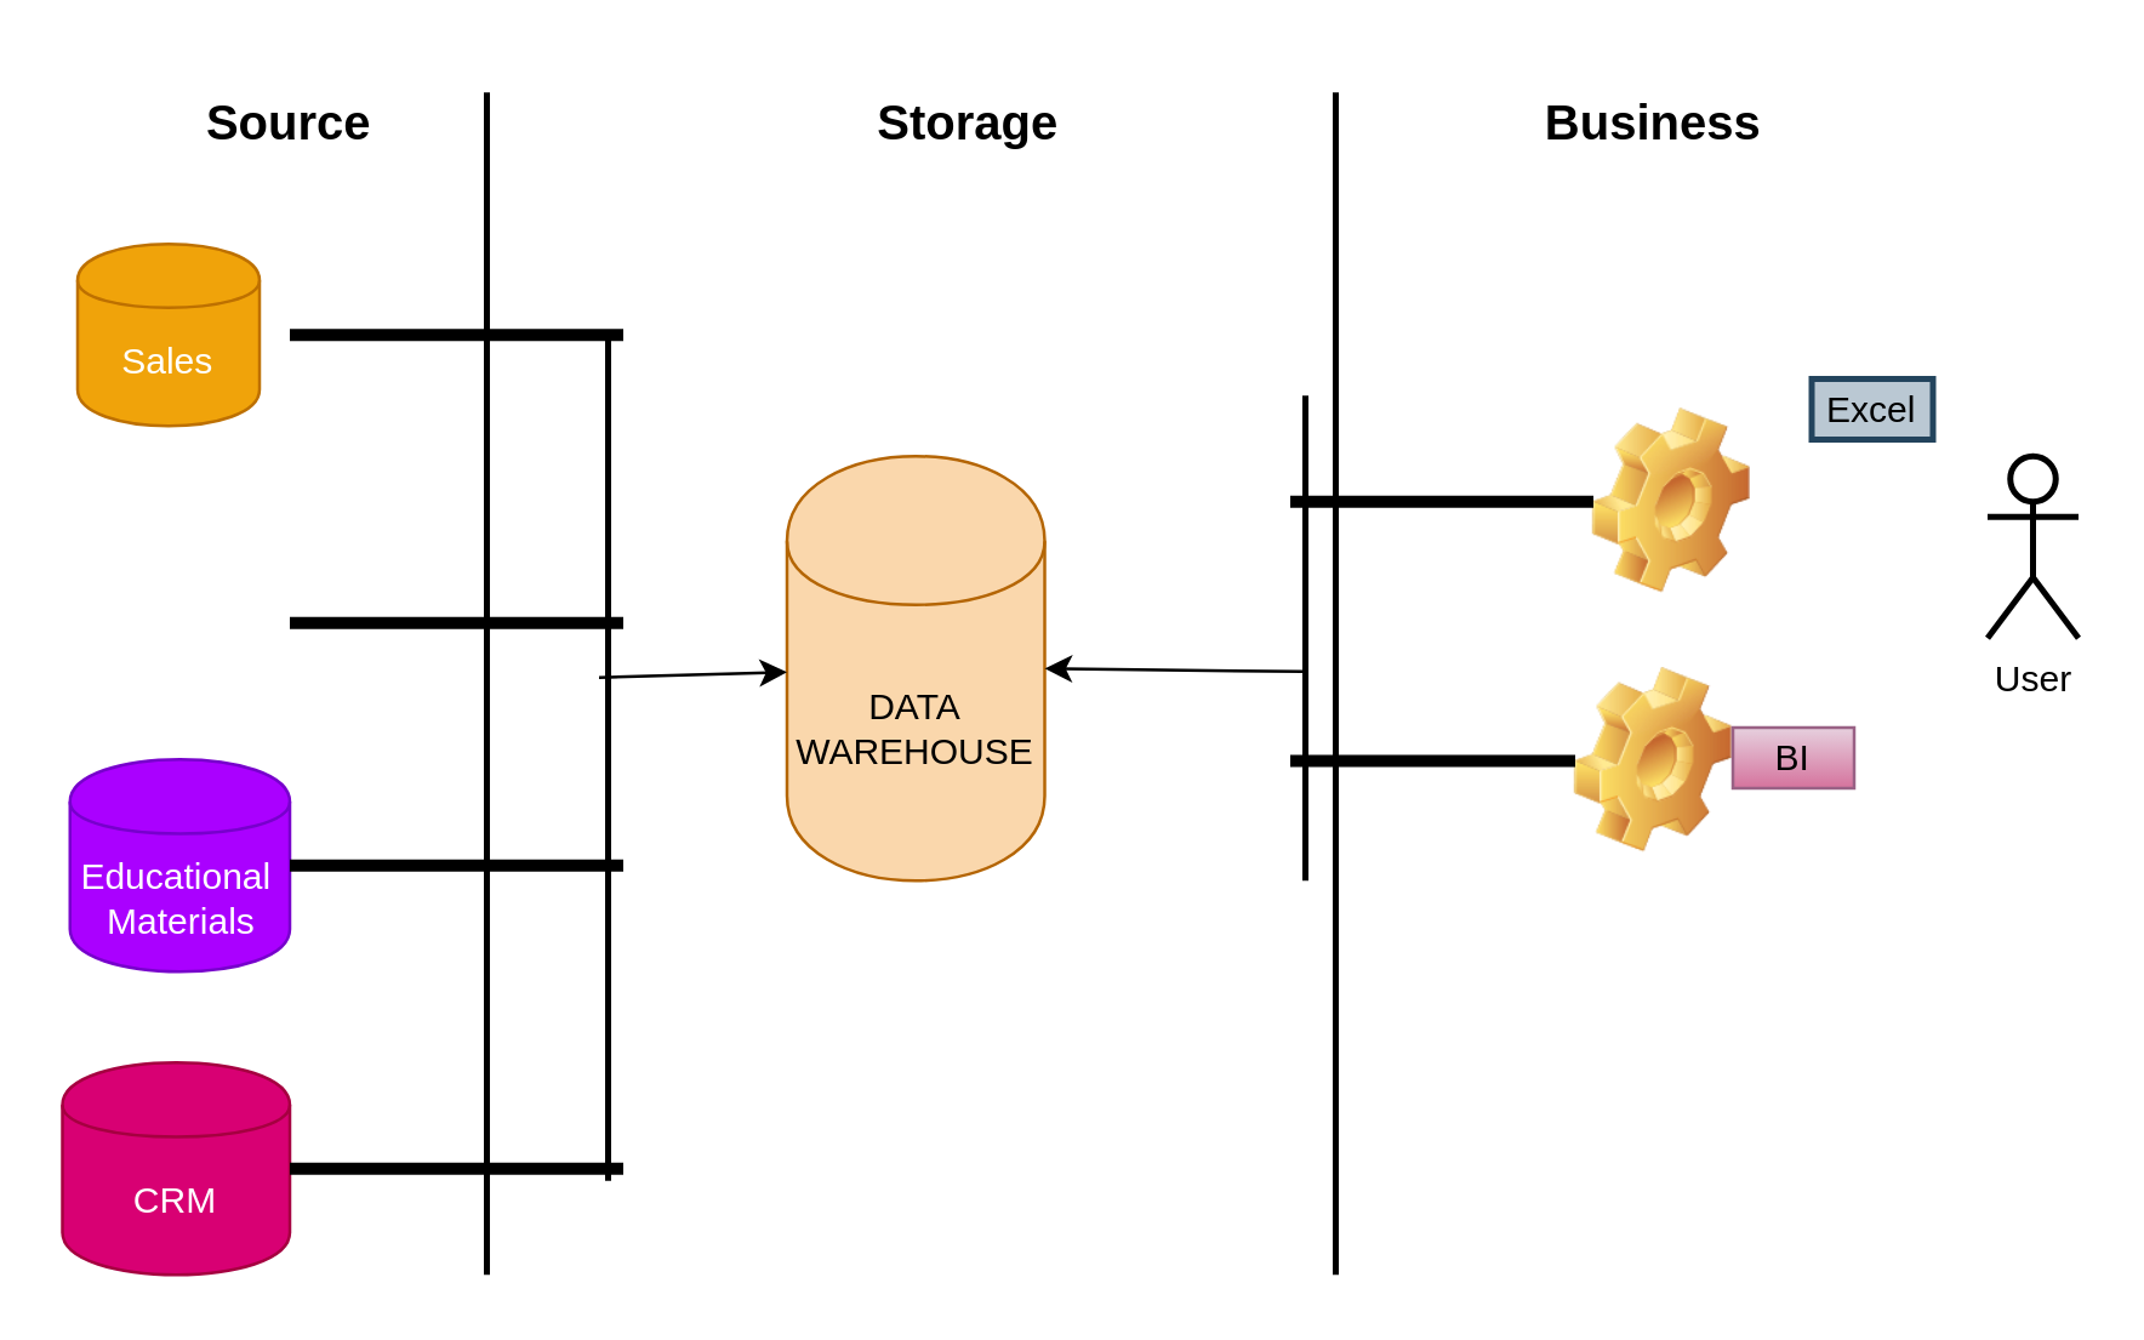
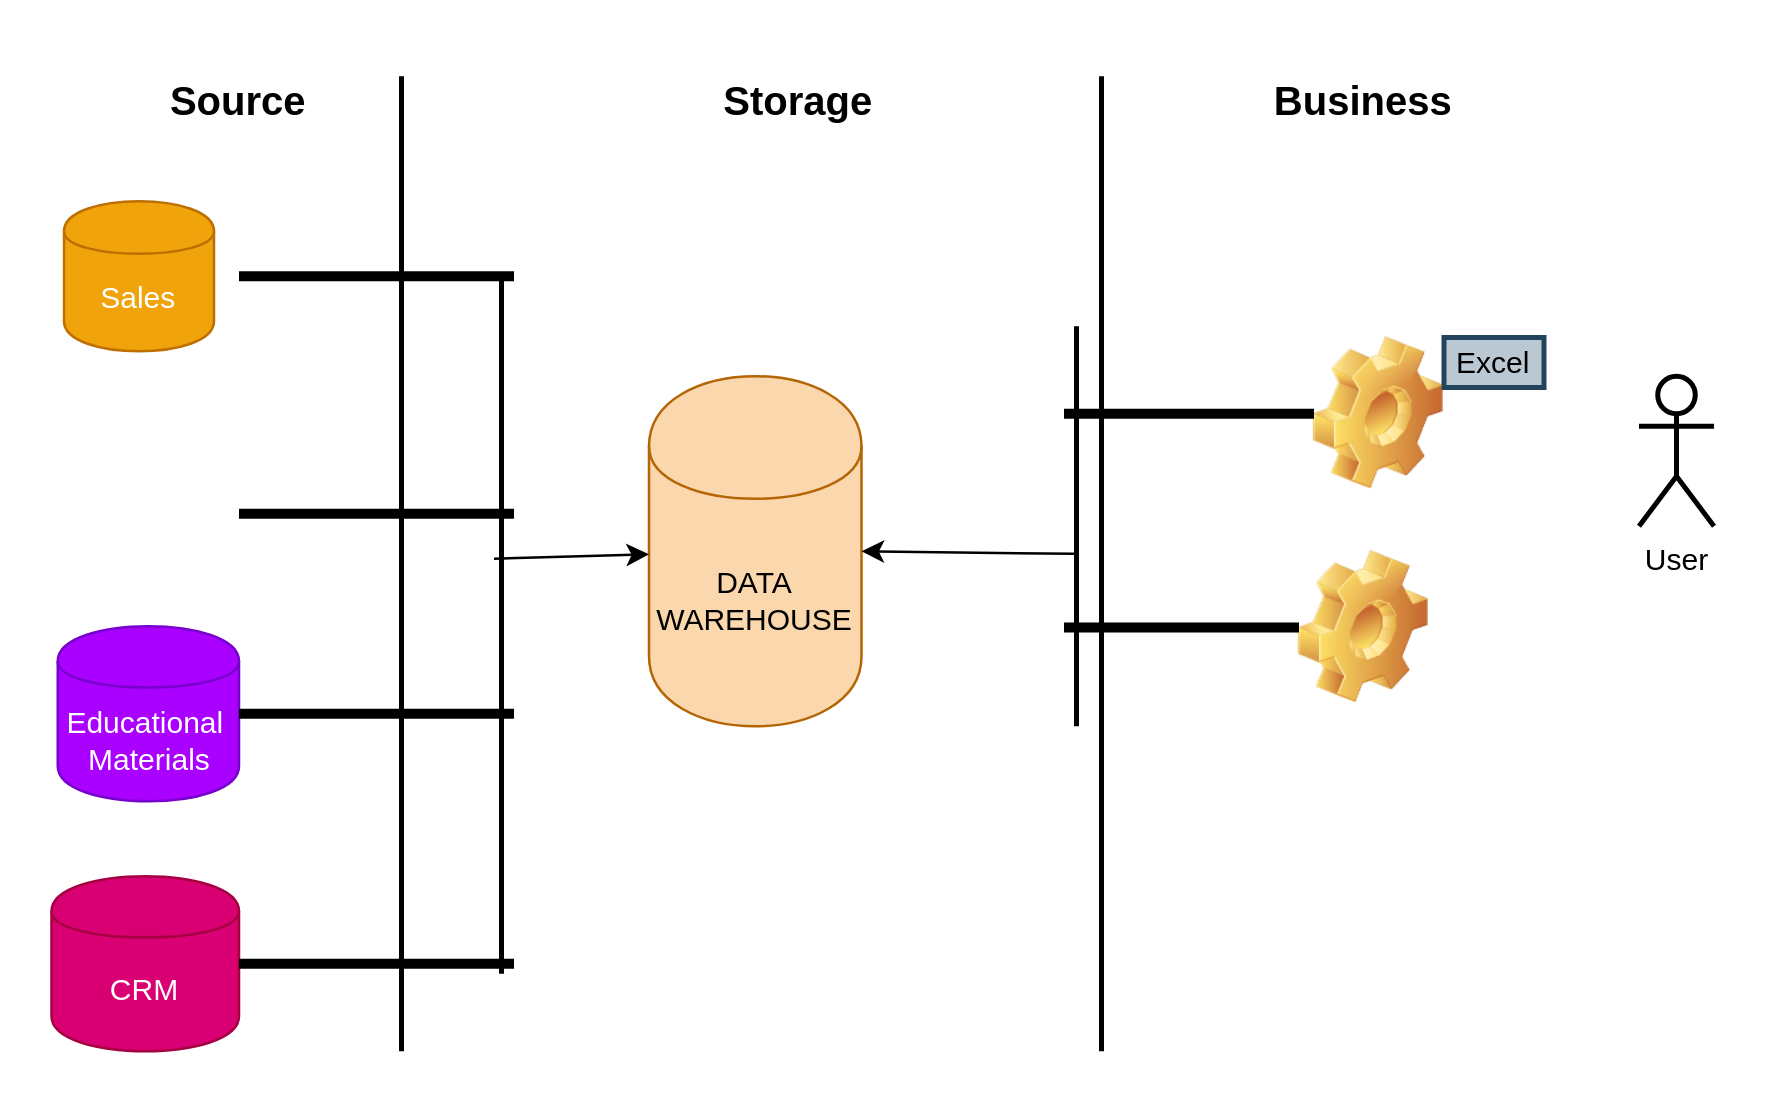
  <mxCell id="0" />
  <mxCell id="1" parent="0" />
  <mxCell id="2" value="DATA&lt;br&gt;WAREHOUSE" style="shape=cylinder;whiteSpace=wrap;html=1;boundedLbl=1;backgroundOutline=1;fillColor=#fad7ac;strokeColor=#b46504;" parent="1" vertex="1"><mxGeometry x="259" y="150" width="85" height="140" as="geometry" /></mxCell>
  <mxCell id="3" value="Sales" style="shape=cylinder;whiteSpace=wrap;html=1;boundedLbl=1;backgroundOutline=1;fillColor=#f0a30a;strokeColor=#BD7000;fontColor=#ffffff;" parent="1" vertex="1"><mxGeometry x="25" y="80" width="60" height="60" as="geometry" /></mxCell>
  <mxCell id="4" value="Educational&amp;nbsp;&lt;br&gt;Materials" style="shape=cylinder;whiteSpace=wrap;html=1;boundedLbl=1;backgroundOutline=1;fillColor=#aa00ff;strokeColor=#7700CC;fontColor=#ffffff;" parent="1" vertex="1"><mxGeometry x="22.5" y="250" width="72.5" height="70" as="geometry" /></mxCell>
  <mxCell id="5" value="CRM" style="shape=cylinder;whiteSpace=wrap;html=1;boundedLbl=1;backgroundOutline=1;fillColor=#d80073;strokeColor=#A50040;fontColor=#ffffff;" parent="1" vertex="1"><mxGeometry x="20" y="350" width="75" height="70" as="geometry" /></mxCell>
  <mxCell id="6" value="Storage" style="text;html=1;strokeColor=none;fillColor=none;align=center;verticalAlign=middle;whiteSpace=wrap;rounded=0;fontStyle=1;fontSize=16;" parent="1" vertex="1"><mxGeometry x="299" y="30" width="40" height="20" as="geometry" /></mxCell>
  <mxCell id="7" value="Source" style="text;html=1;strokeColor=none;fillColor=none;align=center;verticalAlign=middle;whiteSpace=wrap;rounded=0;fontStyle=1;fontSize=16;" parent="1" vertex="1"><mxGeometry x="50" y="20" width="90" height="40" as="geometry" /></mxCell>
  <mxCell id="8" value="Business" style="text;html=1;strokeColor=none;fillColor=none;align=center;verticalAlign=middle;whiteSpace=wrap;rounded=0;fontSize=16;fontStyle=1" parent="1" vertex="1"><mxGeometry x="525" y="30" width="40" height="20" as="geometry" /></mxCell>
  <mxCell id="9" value="" style="shape=image;html=1;verticalLabelPosition=bottom;labelBackgroundColor=#ffffff;verticalAlign=top;imageAspect=1;aspect=fixed;image=img/clipart/Gear_128x128.png" vertex="1" parent="1"><mxGeometry x="525" y="134.5" width="52" height="61" as="geometry" /></mxCell>
  <mxCell id="10" value="" style="shape=image;html=1;verticalLabelPosition=bottom;labelBackgroundColor=#ffffff;verticalAlign=top;imageAspect=1;aspect=fixed;image=img/clipart/Gear_128x128.png" vertex="1" parent="1"><mxGeometry x="519" y="220" width="52" height="61" as="geometry" /></mxCell>
- <mxCell id="11" value="Excel" style="text;html=1;strokeColor=#23445d;fillColor=#bac8d3;align=center;verticalAlign=middle;whiteSpace=wrap;rounded=0;strokeWidth=2;" vertex="1" parent="1"><mxGeometry x="597" y="124.5" width="40" height="20" as="geometry" /></mxCell>
- <mxCell id="12" value="BI" style="text;html=1;strokeColor=#996185;fillColor=#e6d0de;align=center;verticalAlign=middle;whiteSpace=wrap;rounded=0;gradientColor=#d5739d;" vertex="1" parent="1"><mxGeometry x="571" y="239.5" width="40" height="20" as="geometry" /></mxCell>
+ <mxCell id="11" value="Excel" style="text;html=1;strokeColor=#23445d;fillColor=#bac8d3;align=center;verticalAlign=middle;whiteSpace=wrap;rounded=0;strokeWidth=2;" vertex="1" parent="1"><mxGeometry x="577" y="134.5" width="40" height="20" as="geometry" /></mxCell>
  <mxCell id="13" value="" style="line;strokeWidth=2;direction=south;html=1;" vertex="1" parent="1"><mxGeometry x="155" y="30" width="10" height="390" as="geometry" /></mxCell>
  <mxCell id="14" value="" style="line;strokeWidth=2;direction=south;html=1;" vertex="1" parent="1"><mxGeometry x="435" y="30" width="10" height="390" as="geometry" /></mxCell>
  <mxCell id="15" value="" style="line;strokeWidth=4;html=1;perimeter=backbonePerimeter;points=[];outlineConnect=0;" vertex="1" parent="1"><mxGeometry x="95" y="200" width="110" height="10" as="geometry" /></mxCell>
  <mxCell id="16" value="" style="line;strokeWidth=4;html=1;perimeter=backbonePerimeter;points=[];outlineConnect=0;" vertex="1" parent="1"><mxGeometry x="95" y="105" width="110" height="10" as="geometry" /></mxCell>
  <mxCell id="17" value="" style="line;strokeWidth=4;html=1;perimeter=backbonePerimeter;points=[];outlineConnect=0;" vertex="1" parent="1"><mxGeometry x="95" y="280" width="110" height="10" as="geometry" /></mxCell>
  <mxCell id="18" value="" style="line;strokeWidth=4;html=1;perimeter=backbonePerimeter;points=[];outlineConnect=0;" vertex="1" parent="1"><mxGeometry x="95" y="380" width="110" height="10" as="geometry" /></mxCell>
  <mxCell id="19" value="" style="line;strokeWidth=4;html=1;perimeter=backbonePerimeter;points=[];outlineConnect=0;" vertex="1" parent="1"><mxGeometry x="425" y="160" width="100" height="10" as="geometry" /></mxCell>
  <mxCell id="20" value="" style="line;strokeWidth=4;html=1;perimeter=backbonePerimeter;points=[];outlineConnect=0;" vertex="1" parent="1"><mxGeometry x="425" y="245.5" width="94" height="10" as="geometry" /></mxCell>
  <mxCell id="21" value="" style="line;strokeWidth=2;direction=south;html=1;" vertex="1" parent="1"><mxGeometry x="195" y="110" width="10" height="279" as="geometry" /></mxCell>
  <mxCell id="22" value="" style="line;strokeWidth=2;direction=south;html=1;" vertex="1" parent="1"><mxGeometry x="425" y="130" width="10" height="160" as="geometry" /></mxCell>
  <mxCell id="23" value="" style="endArrow=classic;html=1;exitX=0.405;exitY=0.8;exitDx=0;exitDy=0;exitPerimeter=0;" edge="1" parent="1" source="21" target="2"><mxGeometry width="50" height="50" relative="1" as="geometry"><mxPoint x="255" y="320" as="sourcePoint" /><mxPoint x="305" y="270" as="targetPoint" /></mxGeometry></mxCell>
  <mxCell id="24" value="" style="endArrow=classic;html=1;entryX=1;entryY=0.5;entryDx=0;entryDy=0;exitX=0.569;exitY=0.6;exitDx=0;exitDy=0;exitPerimeter=0;" edge="1" parent="1" source="22" target="2"><mxGeometry width="50" height="50" relative="1" as="geometry"><mxPoint x="385" y="250" as="sourcePoint" /><mxPoint x="435" y="200" as="targetPoint" /></mxGeometry></mxCell>
  <mxCell id="25" value="User" style="shape=umlActor;verticalLabelPosition=bottom;labelBackgroundColor=#ffffff;verticalAlign=top;html=1;outlineConnect=0;strokeWidth=2;" vertex="1" parent="1"><mxGeometry x="655" y="150" width="30" height="60" as="geometry" /></mxCell>
